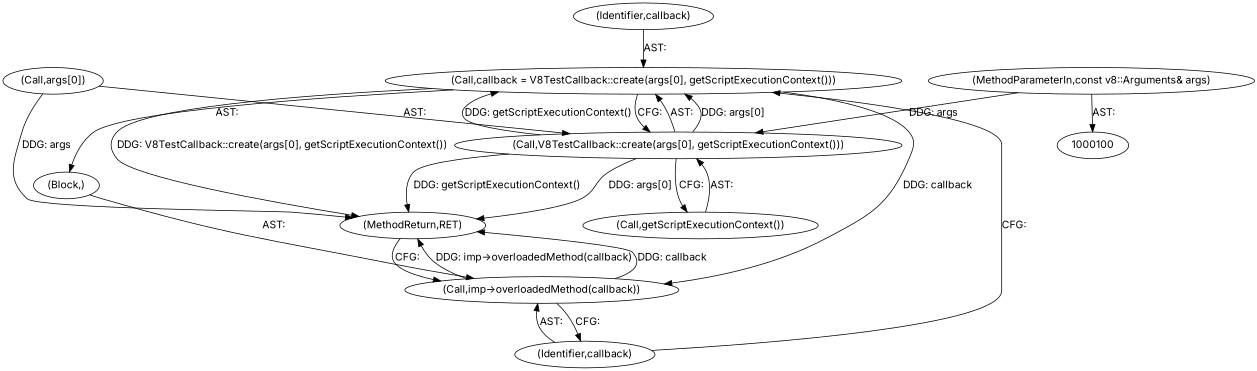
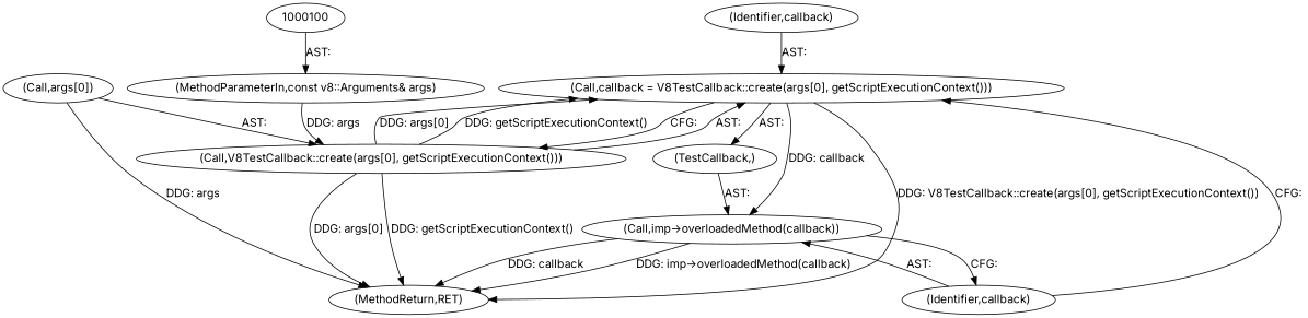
  digraph {
    fontname=Inter
    node [fontname=Inter]
    edge [fontname=Inter]
    n1 [label="(Call,callback = V8TestCallback::create(args[0], getScriptExecutionContext()))"]
    n2 [label="(Call,V8TestCallback::create(args[0], getScriptExecutionContext()))"]
    n3 [label="(Call,imp->overloadedMethod(callback))"]
    n4 [label="(MethodReturn,RET)"]
-   n5 [label="(Block,)"]
-   n6 [label="(Call,getScriptExecutionContext())"]
+   n5 [label="(TestCallback,)"]
    n7 [label="(Identifier,callback)"]
    n8 [label="(MethodParameterIn,const v8::Arguments& args)"]
    1000100
    n10 [label="(Call,args[0])"]
    n11 [label="(Identifier,callback)"]
    n1 -> n2 [label="CFG: "]
    n1 -> n3 [label="DDG: callback"]
    n1 -> n4 [label="DDG: V8TestCallback::create(args[0], getScriptExecutionContext())"]
    n1 -> n5 [label="AST: "]
    n2 -> n1 [label="AST: "]
    n2 -> n1 [label="DDG: args[0]"]
    n2 -> n1 [label="DDG: getScriptExecutionContext()"]
    n2 -> n4 [label="DDG: getScriptExecutionContext()"]
    n2 -> n4 [label="DDG: args[0]"]
-   n2 -> n6 [label="CFG: "]
    n3 -> n4 [label="DDG: imp->overloadedMethod(callback)"]
    n3 -> n4 [label="DDG: callback"]
    n3 -> n7 [label="CFG: "]
-   n4 -> n3 [label="CFG: "]
    n5 -> n3 [label="AST: "]
-   n6 -> n2 [label="AST: "]
    n7 -> n1 [label="CFG: "]
    n7 -> n3 [label="AST: "]
    n8 -> n2 [label="DDG: args"]
-   n8 -> 1000100 [label="AST: "]
+   1000100 -> n8 [label="AST: "]
    n10 -> n2 [label="AST: "]
    n10 -> n4 [label="DDG: args"]
    n11 -> n1 [label="AST: "]
  }
